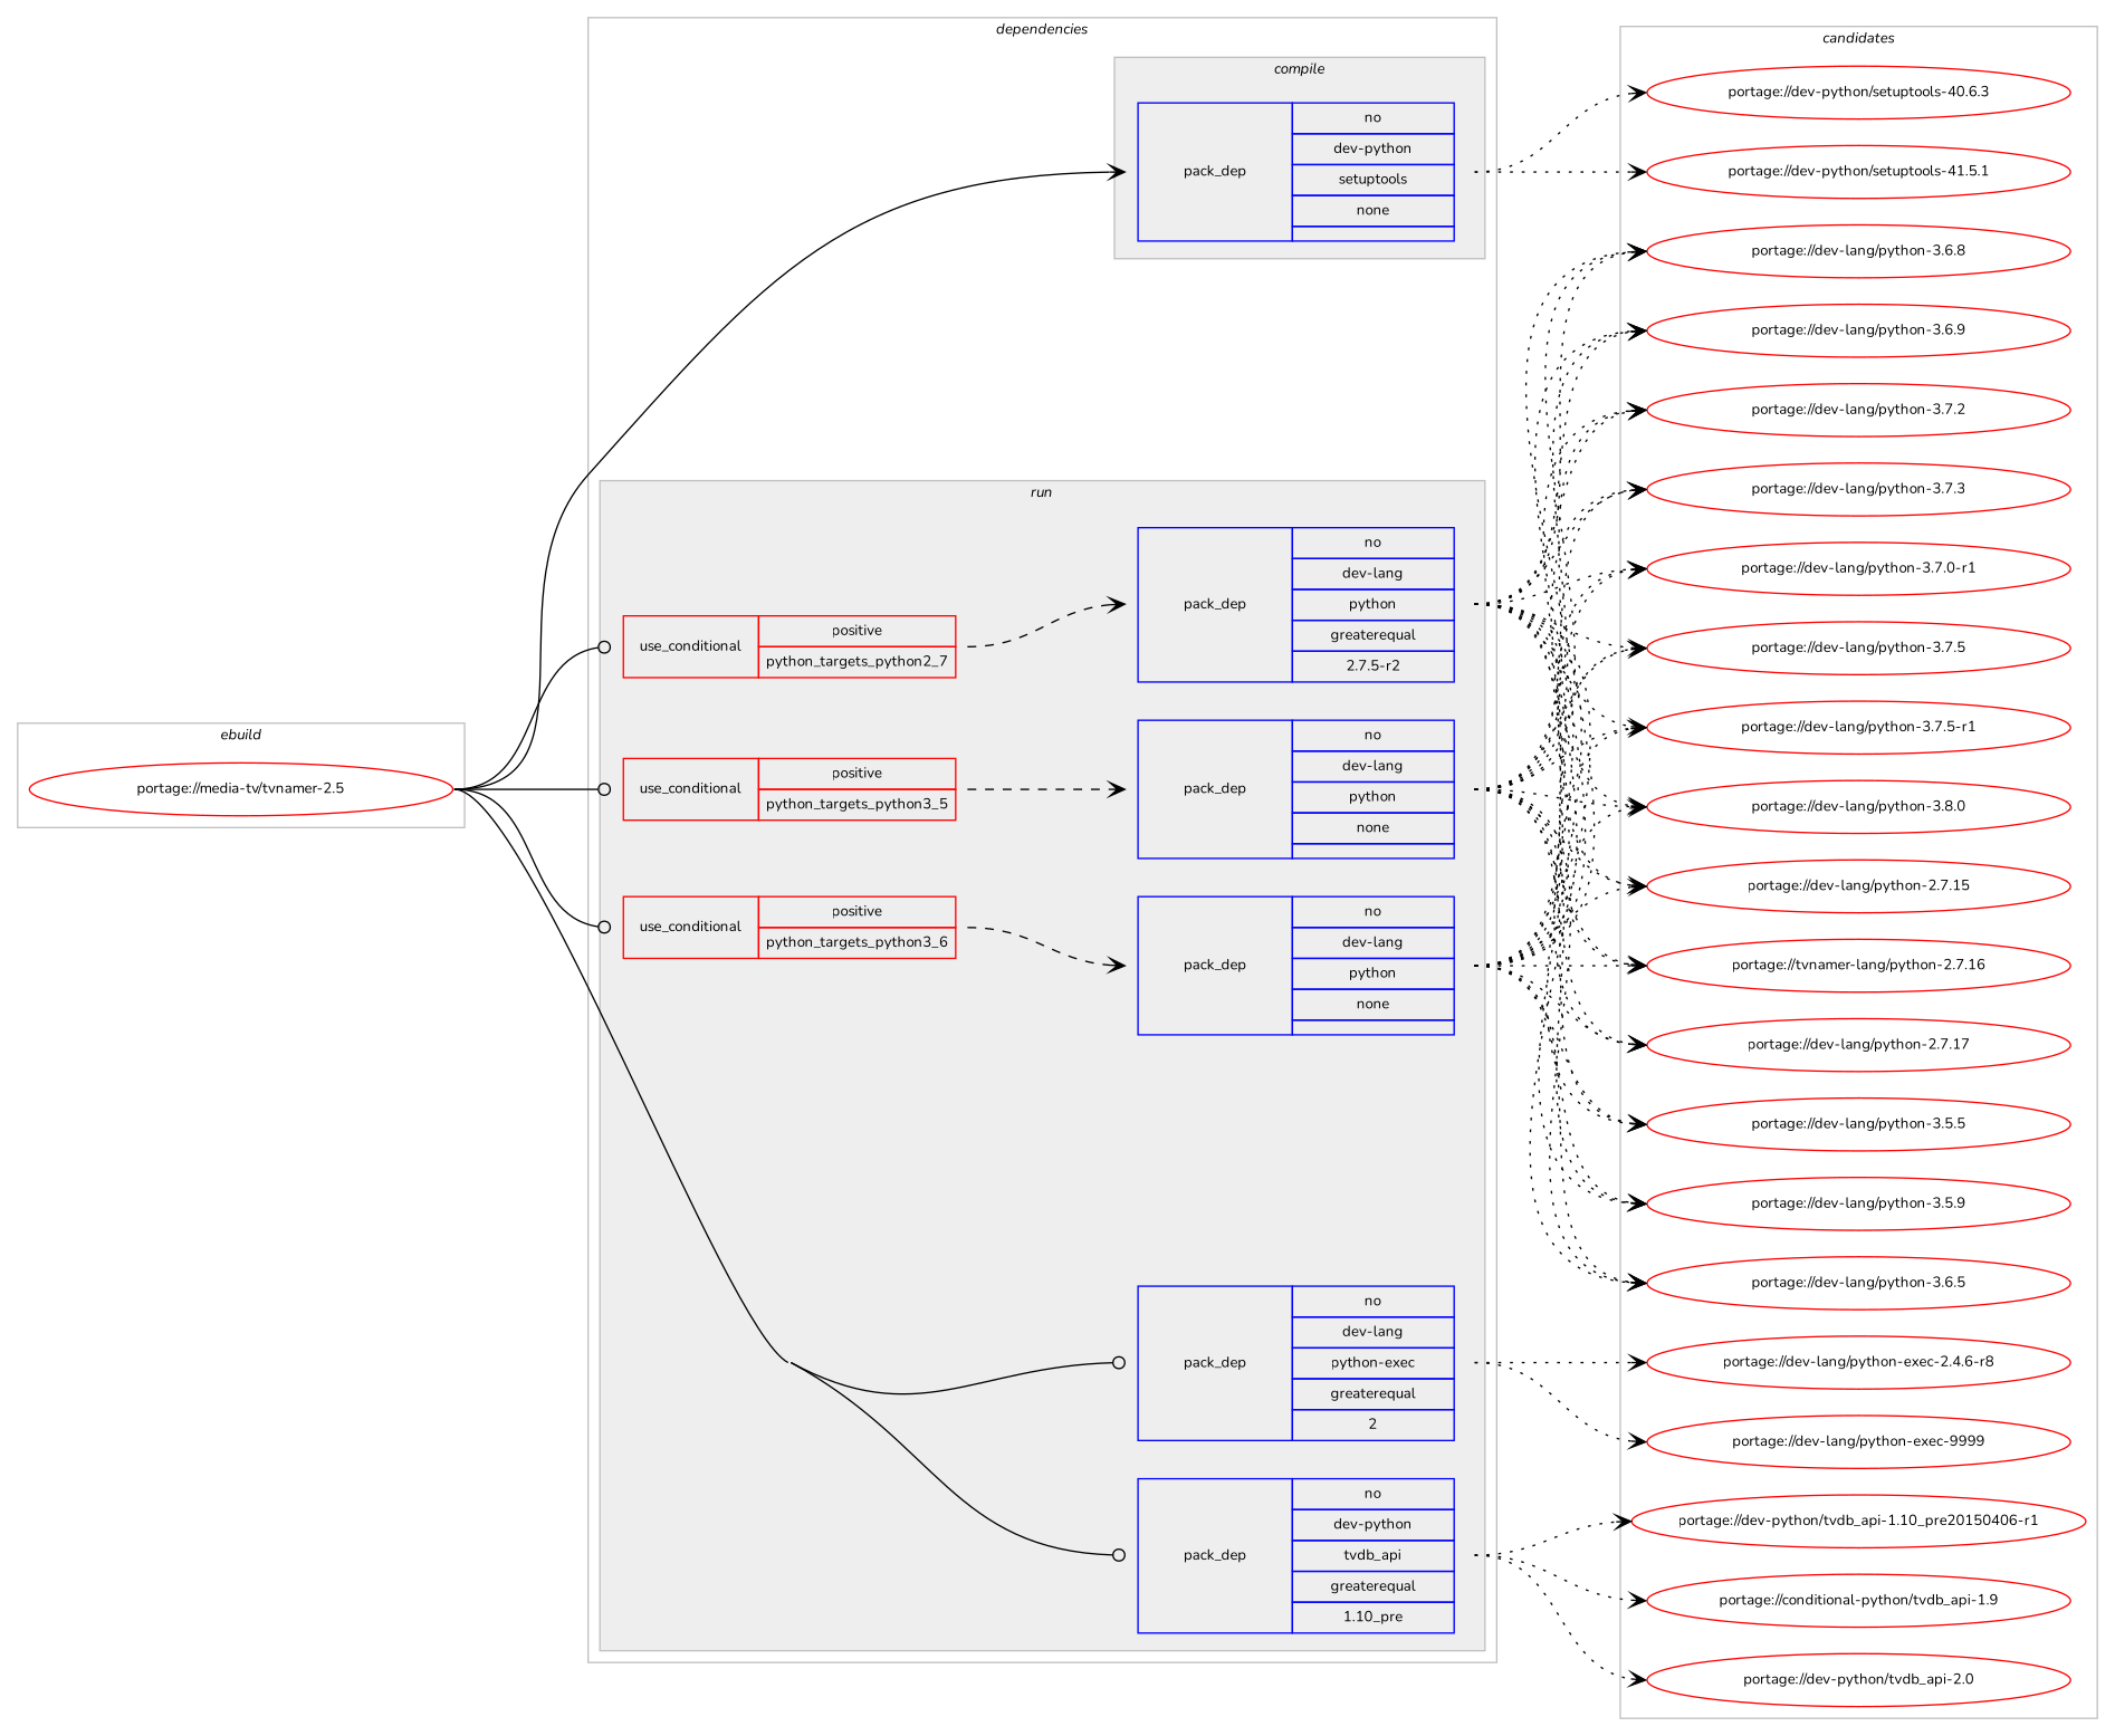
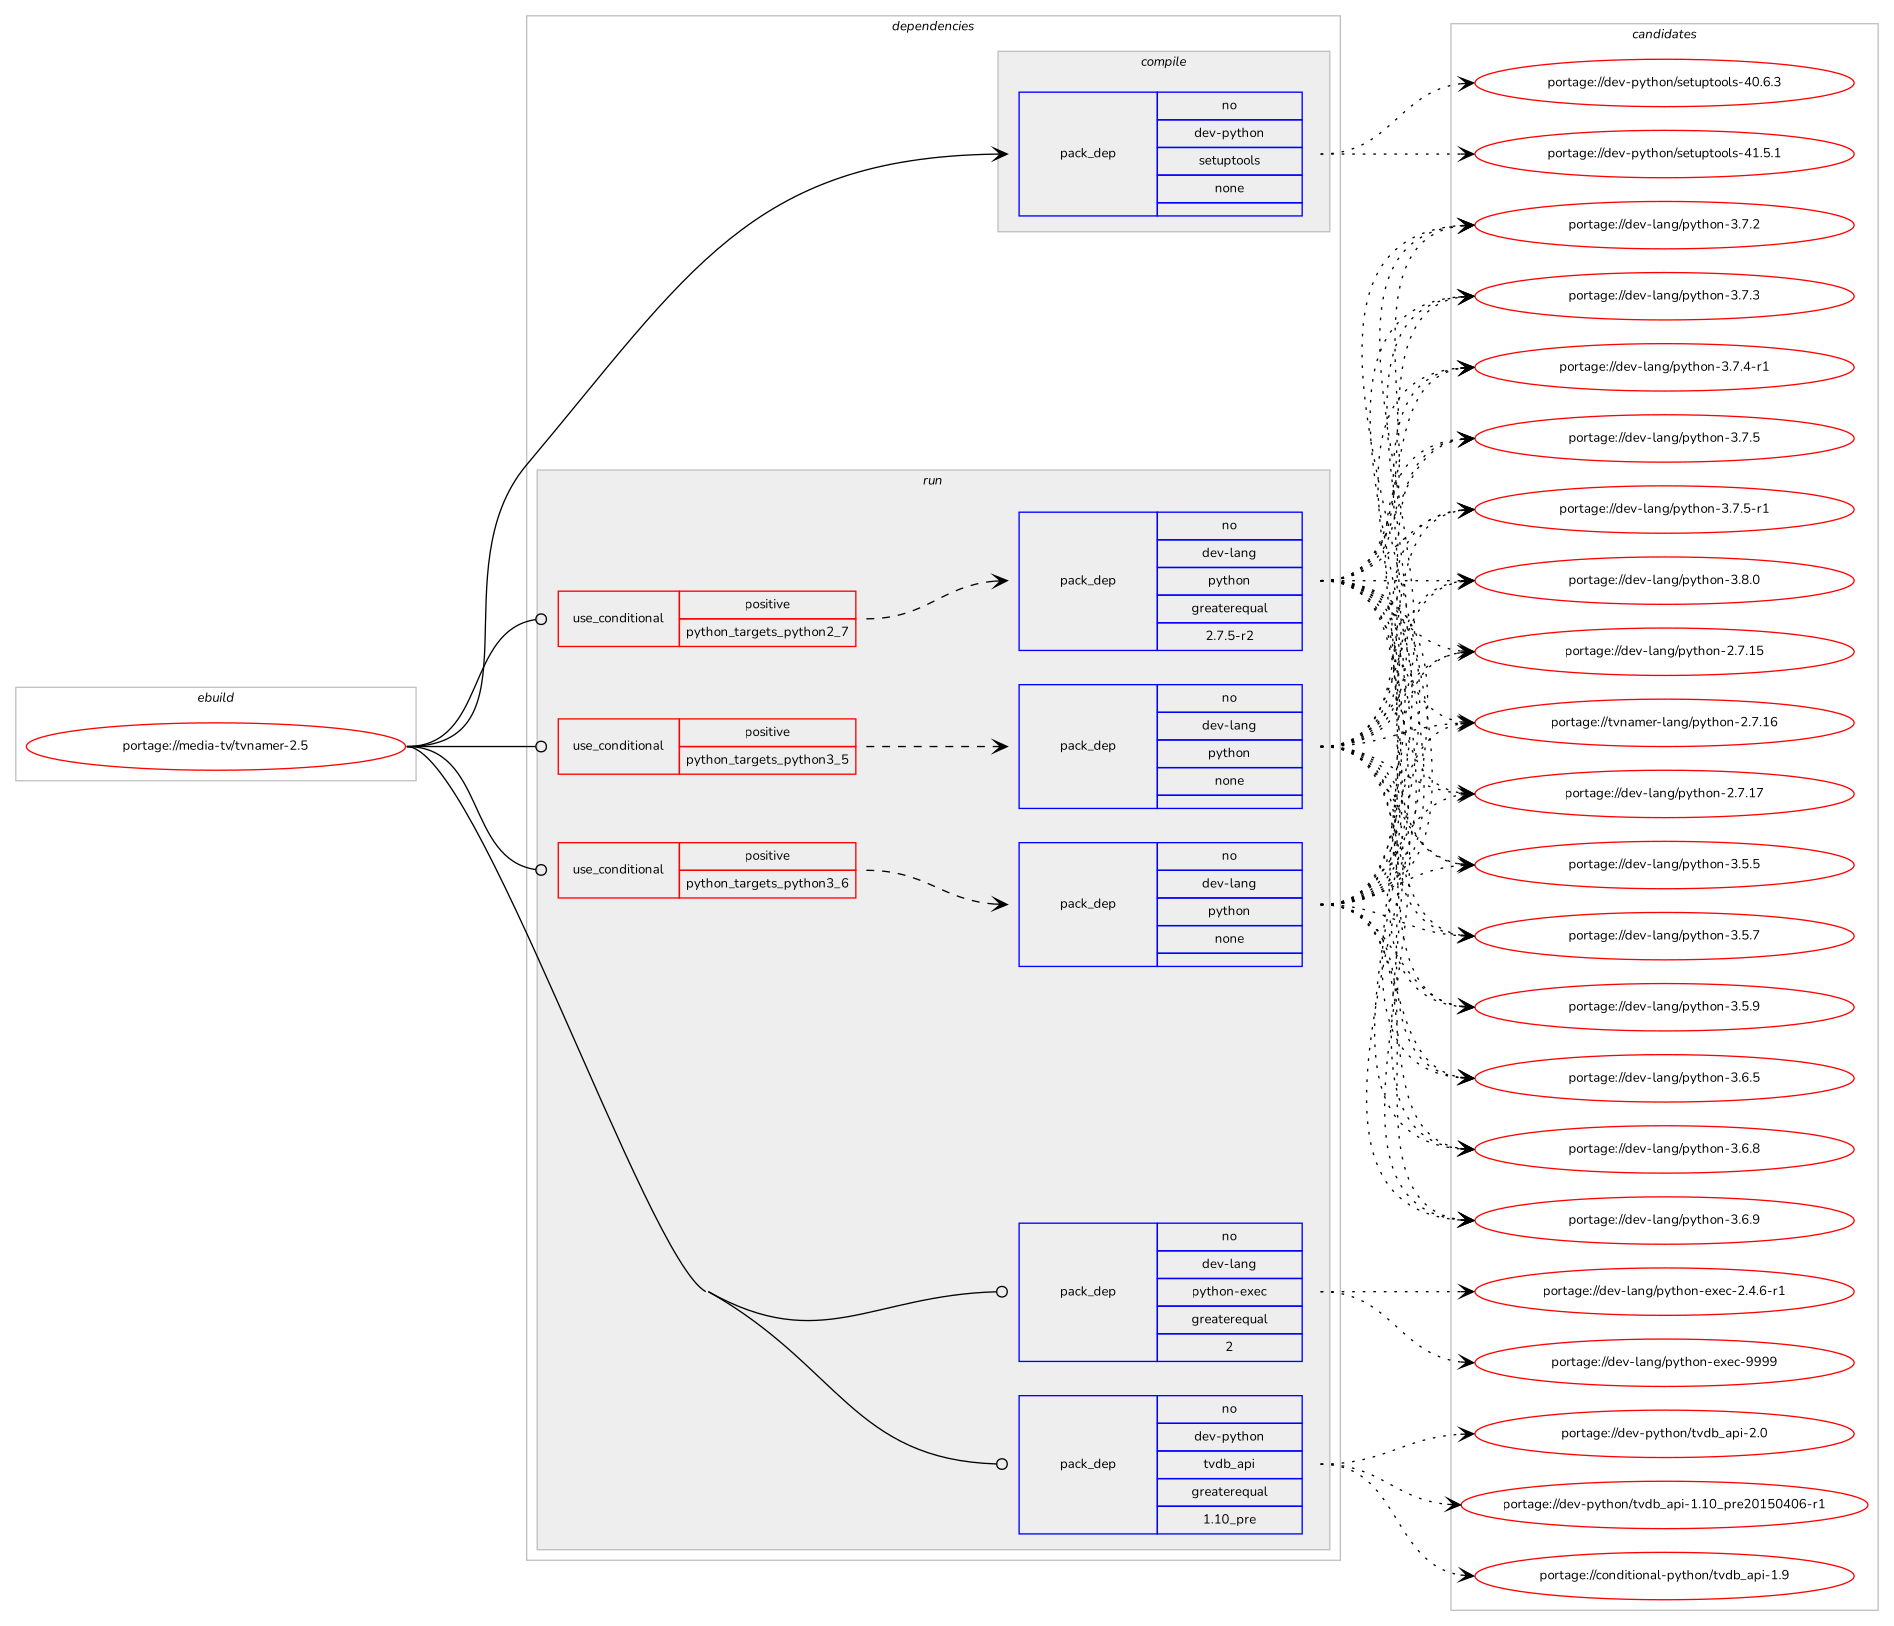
  digraph {
    compound=true
    concentrate=true
    fontname=Nunito
    fontsize=10
    newrank=true
    rankdir=LR
    ranksep=1.5
    node [color=red fontname=Nunito fontsize=10]
    edge [arrowhead=vee fontname=Nunito headport=w style=dotted tailport=e weight=100]
    n1 [label="portage://media-tv/tvnamer-2.5" width=4]
    n2 [color=blue label=<<TABLE BORDER="0" CELLBORDER="1" CELLSPACING="0" CELLPADDING="4" WIDTH="220"><TR><TD ROWSPAN="6" CELLPADDING="30">pack_dep</TD></TR><TR><TD WIDTH="110">no</TD></TR><TR><TD>dev-python</TD></TR><TR><TD>setuptools</TD></TR><TR><TD>none</TD></TR><TR><TD></TD></TR></TABLE>> shape=none]
    n3 [color=blue label=<<TABLE BORDER="0" CELLBORDER="1" CELLSPACING="0" CELLPADDING="4" WIDTH="220"><TR><TD ROWSPAN="6" CELLPADDING="30">pack_dep</TD></TR><TR><TD WIDTH="110">no</TD></TR><TR><TD>dev-lang</TD></TR><TR><TD>python</TD></TR><TR><TD>greaterequal</TD></TR><TR><TD>2.7.5-r2</TD></TR></TABLE>> shape=none]
    n4 [label=<<TABLE BORDER="0" CELLBORDER="1" CELLSPACING="0" CELLPADDING="4"><TR><TD ROWSPAN="3" CELLPADDING="10">use_conditional</TD></TR><TR><TD>positive</TD></TR><TR><TD>python_targets_python2_7</TD></TR></TABLE>> shape=none]
    n5 [color=blue label=<<TABLE BORDER="0" CELLBORDER="1" CELLSPACING="0" CELLPADDING="4" WIDTH="220"><TR><TD ROWSPAN="6" CELLPADDING="30">pack_dep</TD></TR><TR><TD WIDTH="110">no</TD></TR><TR><TD>dev-lang</TD></TR><TR><TD>python</TD></TR><TR><TD>none</TD></TR><TR><TD></TD></TR></TABLE>> shape=none]
    n6 [label=<<TABLE BORDER="0" CELLBORDER="1" CELLSPACING="0" CELLPADDING="4"><TR><TD ROWSPAN="3" CELLPADDING="10">use_conditional</TD></TR><TR><TD>positive</TD></TR><TR><TD>python_targets_python3_5</TD></TR></TABLE>> shape=none]
    n7 [color=blue label=<<TABLE BORDER="0" CELLBORDER="1" CELLSPACING="0" CELLPADDING="4" WIDTH="220"><TR><TD ROWSPAN="6" CELLPADDING="30">pack_dep</TD></TR><TR><TD WIDTH="110">no</TD></TR><TR><TD>dev-lang</TD></TR><TR><TD>python</TD></TR><TR><TD>none</TD></TR><TR><TD></TD></TR></TABLE>> shape=none]
    n8 [label=<<TABLE BORDER="0" CELLBORDER="1" CELLSPACING="0" CELLPADDING="4"><TR><TD ROWSPAN="3" CELLPADDING="10">use_conditional</TD></TR><TR><TD>positive</TD></TR><TR><TD>python_targets_python3_6</TD></TR></TABLE>> shape=none]
    n9 [color=blue label=<<TABLE BORDER="0" CELLBORDER="1" CELLSPACING="0" CELLPADDING="4" WIDTH="220"><TR><TD ROWSPAN="6" CELLPADDING="30">pack_dep</TD></TR><TR><TD WIDTH="110">no</TD></TR><TR><TD>dev-lang</TD></TR><TR><TD>python-exec</TD></TR><TR><TD>greaterequal</TD></TR><TR><TD>2</TD></TR></TABLE>> shape=none]
    n10 [color=blue label=<<TABLE BORDER="0" CELLBORDER="1" CELLSPACING="0" CELLPADDING="4" WIDTH="220"><TR><TD ROWSPAN="6" CELLPADDING="30">pack_dep</TD></TR><TR><TD WIDTH="110">no</TD></TR><TR><TD>dev-python</TD></TR><TR><TD>tvdb_api</TD></TR><TR><TD>greaterequal</TD></TR><TR><TD>1.10_pre</TD></TR></TABLE>> shape=none]
    n11 [label="portage://dev-python/setuptools-40.6.3" width=4]
    n12 [label="portage://dev-python/setuptools-41.5.1" width=4]
    n13 [label="portage://dev-lang/python-2.7.15" width=4]
    n14 [label="portage://tvnamer-lang/python-2.7.16" width=4]
    n15 [label="portage://dev-lang/python-2.7.17" width=4]
    n16 [label="portage://dev-lang/python-3.5.5" width=4]
+   n17 [label="portage://dev-lang/python-3.5.7" width=4]
    n18 [label="portage://dev-lang/python-3.5.9" width=4]
    n19 [label="portage://dev-lang/python-3.6.5" width=4]
    n20 [label="portage://dev-lang/python-3.6.8" width=4]
    n21 [label="portage://dev-lang/python-3.6.9" width=4]
    n22 [label="portage://dev-lang/python-3.7.2" width=4]
    n23 [label="portage://dev-lang/python-3.7.3" width=4]
-   n24 [label="portage://dev-lang/python-3.7.0-r1" width=4]
+   n24 [label="portage://dev-lang/python-3.7.4-r1" width=4]
    n25 [label="portage://dev-lang/python-3.7.5" width=4]
    n26 [label="portage://dev-lang/python-3.7.5-r1" width=4]
    n27 [label="portage://dev-lang/python-3.8.0" width=4]
-   n28 [label="portage://dev-lang/python-exec-2.4.6-r8" width=4]
+   n28 [label="portage://dev-lang/python-exec-2.4.6-r1" width=4]
    n29 [label="portage://dev-lang/python-exec-9999" width=4]
    n30 [label="portage://dev-python/tvdb_api-1.10_pre20150406-r1" width=4]
    n31 [label="portage://conditional-python/tvdb_api-1.9" width=4]
    n32 [label="portage://dev-python/tvdb_api-2.0" width=4]
    subgraph cluster_1 {
      color=gray
      label=<<i>ebuild</i>>
      rank=same
      n1
    }
    subgraph cluster_2 {
      color=gray
      label=<<i>dependencies</i>>
      subgraph cluster_3 {
        color=gray
        fillcolor="#eeeeee"
        label=<<i>compile</i>>
        style=filled
        subgraph sub_4 {
          color=gray
          fillcolor="#eeeeee"
          label=<<i>compile</i>>
          style=filled
          n2
        }
      }
      subgraph cluster_5 {
        color=gray
        fillcolor="#eeeeee"
        label=<<i>compile and run</i>>
        style=filled
      }
      subgraph cluster_6 {
        color=gray
        fillcolor="#eeeeee"
        label=<<i>run</i>>
        style=filled
        subgraph sub_7 {
          color=gray
          fillcolor="#eeeeee"
          label=<<i>run</i>>
          style=filled
          n4
          subgraph sub_8 {
            color=gray
            fillcolor="#eeeeee"
            label=<<i>run</i>>
            style=filled
            n3
          }
        }
        subgraph sub_9 {
          color=gray
          fillcolor="#eeeeee"
          label=<<i>run</i>>
          style=filled
          n6
          subgraph sub_10 {
            color=gray
            fillcolor="#eeeeee"
            label=<<i>run</i>>
            style=filled
            n5
          }
        }
        subgraph sub_11 {
          color=gray
          fillcolor="#eeeeee"
          label=<<i>run</i>>
          style=filled
          n8
          subgraph sub_12 {
            color=gray
            fillcolor="#eeeeee"
            label=<<i>run</i>>
            style=filled
            n7
          }
        }
        subgraph sub_13 {
          color=gray
          fillcolor="#eeeeee"
          label=<<i>run</i>>
          style=filled
          n9
        }
        subgraph sub_14 {
          color=gray
          fillcolor="#eeeeee"
          label=<<i>run</i>>
          style=filled
          n10
        }
      }
    }
    subgraph cluster_15 {
      color=gray
      label=<<i>candidates</i>>
      rank=same
      subgraph sub_16 {
        color=black
        label=<<i>candidates</i>>
        nodesep=1
        rank=same
        n11
        n12
      }
      subgraph sub_17 {
        color=black
        label=<<i>candidates</i>>
        nodesep=1
        rank=same
        n13
        n14
        n15
        n16
+       n17
        n18
        n19
        n20
        n21
        n22
        n23
        n24
        n25
        n26
        n27
      }
      subgraph sub_18 {
        color=black
        label=<<i>candidates</i>>
        nodesep=1
        rank=same
        n13
        n14
        n15
        n16
+       n17
        n18
        n19
        n20
        n21
        n22
        n23
        n24
        n25
        n26
        n27
      }
      subgraph sub_19 {
        color=black
        label=<<i>candidates</i>>
        nodesep=1
        rank=same
        n13
        n14
        n15
        n16
+       n17
        n18
        n19
        n20
        n21
        n22
        n23
        n24
        n25
        n26
        n27
      }
      subgraph sub_20 {
        color=black
        label=<<i>candidates</i>>
        nodesep=1
        rank=same
        n28
        n29
      }
      subgraph sub_21 {
        color=black
        label=<<i>candidates</i>>
        nodesep=1
        rank=same
        n30
        n31
        n32
      }
    }
    n1 -> n2 [style=solid weight=20]
    n1 -> n4 [arrowhead=odot style=solid weight=20]
    n1 -> n6 [arrowhead=odot style=solid weight=20]
    n1 -> n8 [arrowhead=odot style=solid weight=20]
    n1 -> n9 [arrowhead=odot style=solid weight=20]
    n1 -> n10 [arrowhead=odot style=solid weight=20]
    n2 -> n11
    n2 -> n12
    n3 -> n13
    n3 -> n14
    n3 -> n15
    n3 -> n16
+   n3 -> n17
    n3 -> n18
    n3 -> n19
    n3 -> n20
    n3 -> n21
    n3 -> n22
    n3 -> n23
    n3 -> n24
    n3 -> n25
    n3 -> n26
    n3 -> n27
    n4 -> n3 [style=dashed weight=20]
    n5 -> n13
    n5 -> n14
    n5 -> n15
    n5 -> n16
+   n5 -> n17
    n5 -> n18
    n5 -> n19
    n5 -> n20
    n5 -> n21
    n5 -> n22
    n5 -> n23
    n5 -> n24
    n5 -> n25
    n5 -> n26
    n5 -> n27
    n6 -> n5 [style=dashed weight=20]
    n7 -> n13
    n7 -> n14
    n7 -> n15
    n7 -> n16
+   n7 -> n17
    n7 -> n18
    n7 -> n19
    n7 -> n20
    n7 -> n21
    n7 -> n22
    n7 -> n23
    n7 -> n24
    n7 -> n25
    n7 -> n26
    n7 -> n27
    n8 -> n7 [style=dashed weight=20]
    n9 -> n28
    n9 -> n29
    n10 -> n30
    n10 -> n31
    n10 -> n32
  }
